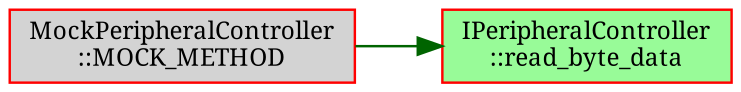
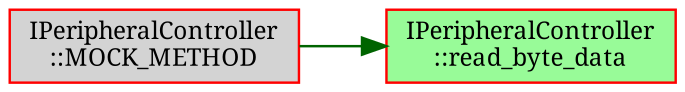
  digraph {
    rankdir=LR
    fontname="Noto Serif"
    node [color=red fontname="Noto Serif" fontsize=10 shape=box style=filled]
-   n1 [fillcolor=lightgrey fontcolor=black height=0.2 label="MockPeripheralController\l::MOCK_METHOD" width=0.4]
+   n1 [fillcolor=lightgrey fontcolor=black height=0.2 label="IPeripheralController\l::MOCK_METHOD" width=0.4]
    n2 [fillcolor=palegreen height=0.2 label="IPeripheralController\l::read_byte_data" width=0.4]
    n1 -> n2 [color=darkgreen fontname="Noto Serif" fontsize=10 labelfontname=Helvetica labelfontsize=10 style=solid]
  }
